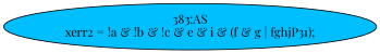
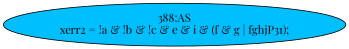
  strict digraph {
    fontname="Playfair Display"
-   n1 [ast="<pyverilog.vparser.ast.Assign object at 0x7f14ceeeac50>" def_var="['xerr2']" fillcolor=deepskyblue label="383:AS\nxerr2 = !a & !b & !c & e & i & (f & g | fghjP31);" statements="[]" style=filled typ=Assign use_var="['a', 'b', 'c', 'e', 'i', 'f', 'g', 'fghjP31']" fontname="Playfair Display"]
+   n1 [ast="<pyverilog.vparser.ast.Assign object at 0x7f14ceeeac50>" def_var="['xerr2']" fillcolor=deepskyblue label="388:AS\nxerr2 = !a & !b & !c & e & i & (f & g | fghjP31);" statements="[]" style=filled typ=Assign use_var="['a', 'b', 'c', 'e', 'i', 'f', 'g', 'fghjP31']" fontname="Playfair Display"]
  }
